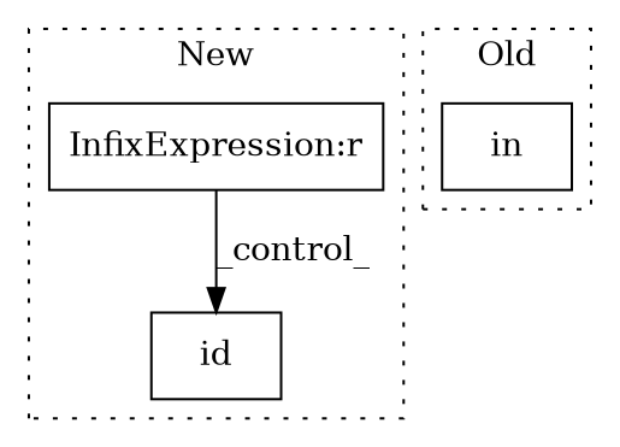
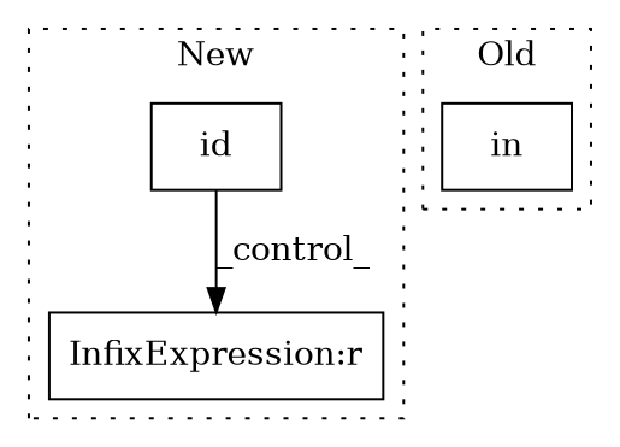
  digraph {
    node [shape=box]
    n1 [a=32 l="3,1" label=id s="1254,1267"]
    n2 [a=27 l=4 label="InfixExpression:r" s=806]
    n3 [a=105 l=40 label=in s=3525]
    subgraph cluster_1 {
      label=New
      style=dotted
      n1
      n2
    }
    subgraph cluster_2 {
      label=Old
      style=dotted
      n3
    }
-   n2 -> n1 [label=_control_]
+   n1 -> n2 [label=_control_]
  }
